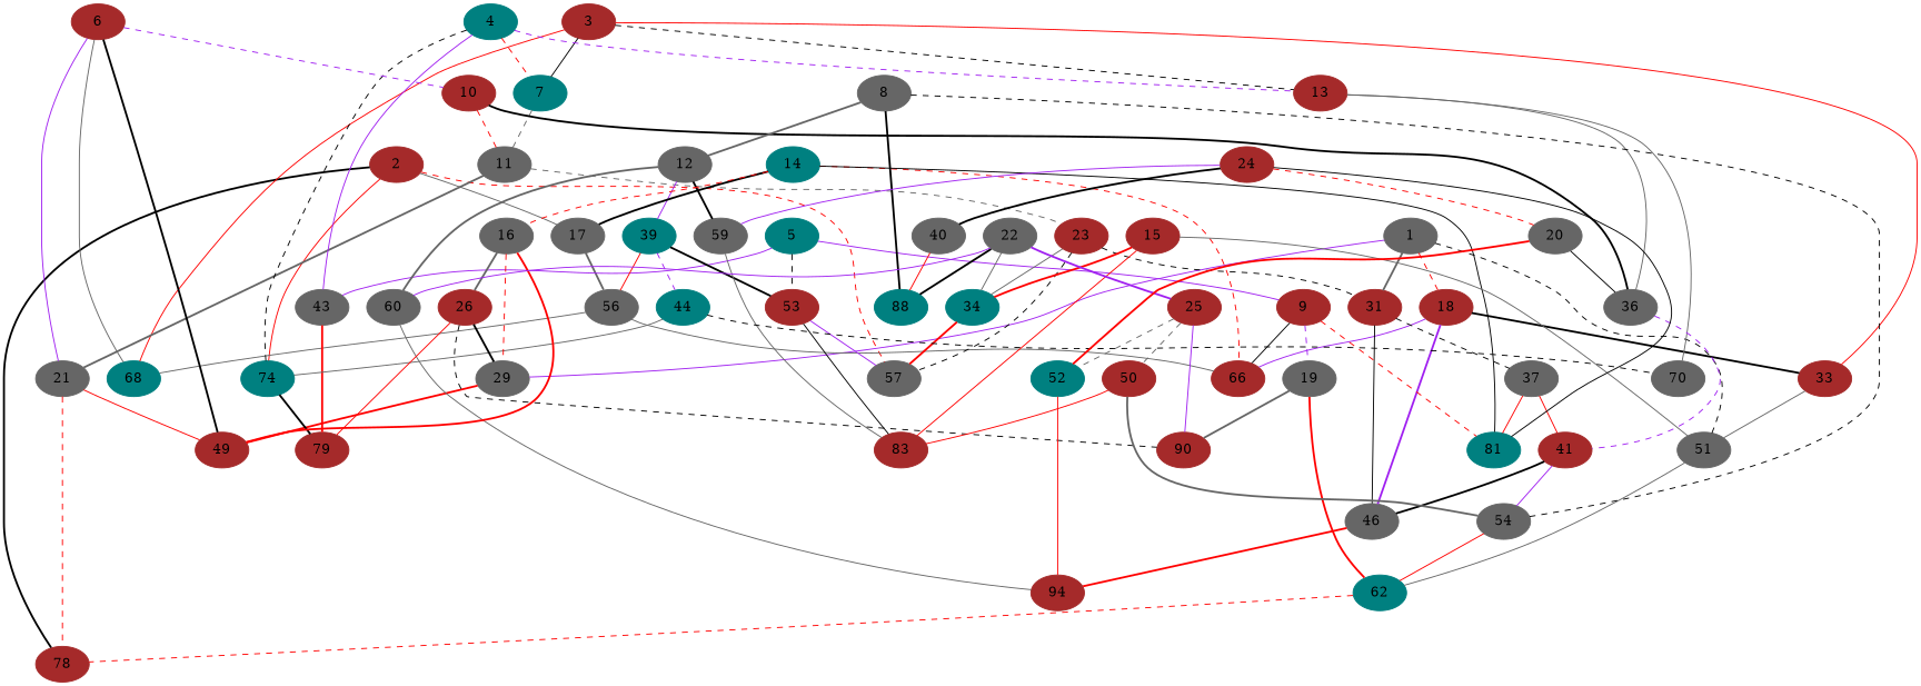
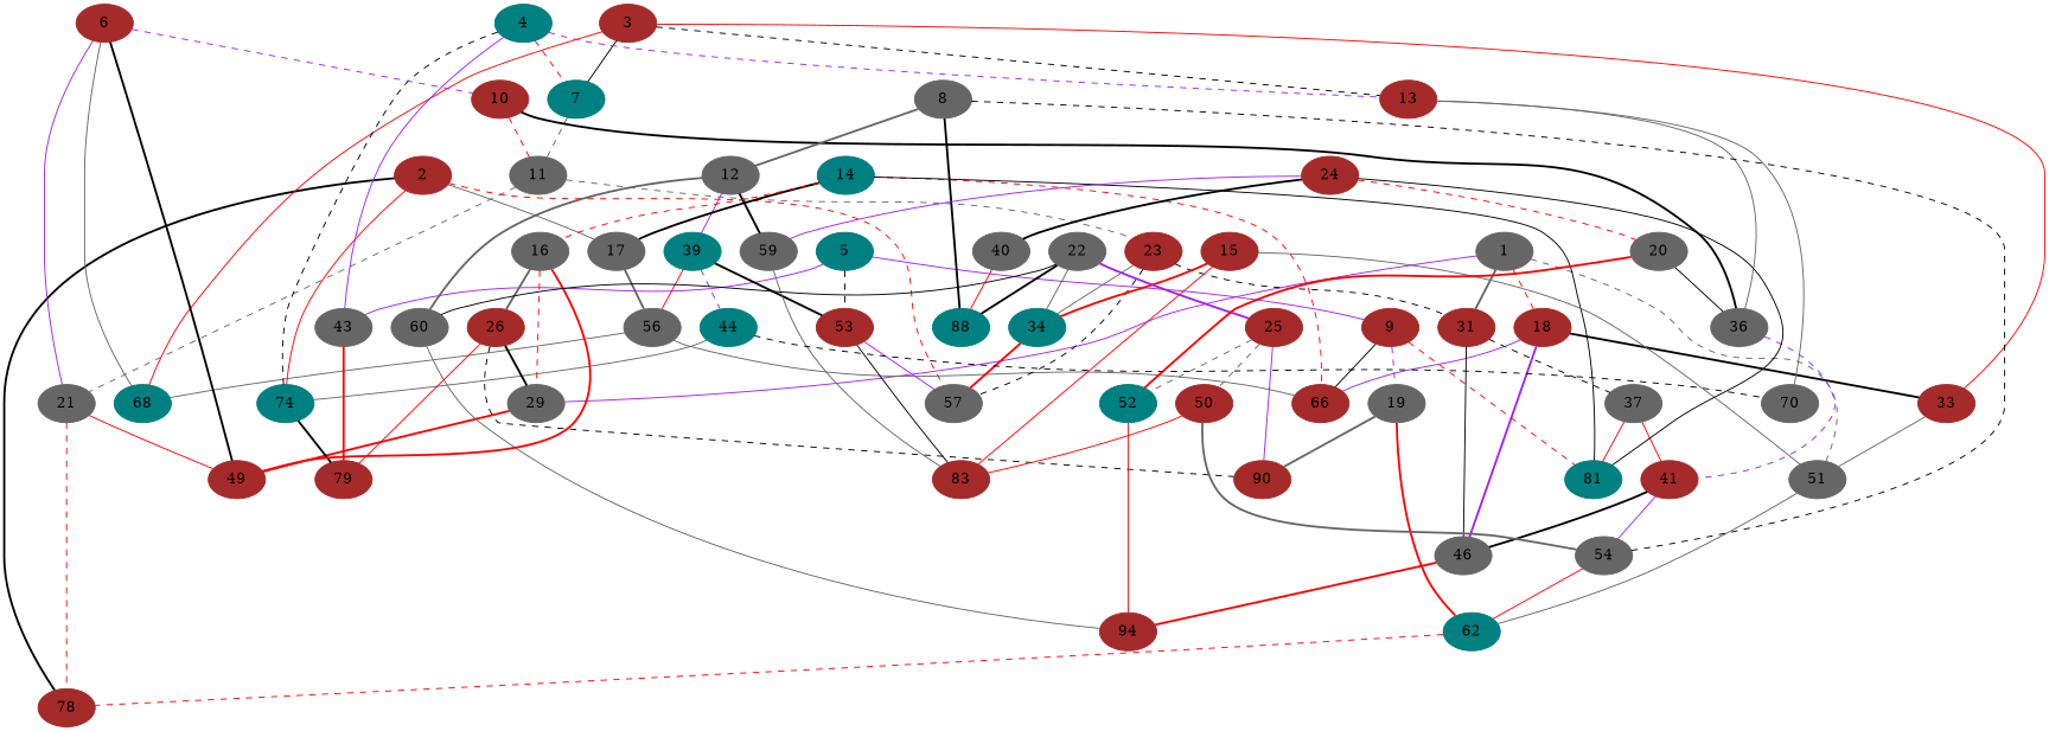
  graph {
    node [color=brown style=filled]
    edge [color=red style=solid]
    1 [color=gray40 super="+20"]
    18 [super="+89"]
    29 [color=gray40 super="+30"]
    31 [super="+71"]
    51 [color=gray40 super="+93"]
    33
    66 [super="+87"]
    46 [color=gray40 super="+86"]
    49 [super="+99"]
    37 [color=gray40]
    62 [color=teal super="+77"]
    2 [super="+38"]
    17 [color=gray40 super="+69"]
    57 [color=gray40 super="+72"]
    74 [color=teal super="+75"]
    78
    56 [color=gray40 super="+63"]
    79
    3 [super="+76"]
    7 [color=teal]
    13 [super="+45"]
    68 [color=teal]
    11 [color=gray40 super="+84"]
    36 [color=gray40 super="+100"]
    70 [color=gray40 super="+91"]
    4 [color=teal super="+82"]
    43 [color=gray40]
    9 [super="+65"]
    19 [color=gray40]
    81 [color=teal super="+95"]
    5 [color=teal]
    53 [super="+85"]
    83 [super="+98"]
    6 [super="+32"]
    10
    21 [color=gray40 super="+47"]
    23 [super="+28"]
    8 [color=gray40 super="+35"]
    12 [color=gray40 super="+64"]
    54 [color=gray40 super="+73"]
    88 [color=teal super="+97"]
    39 [color=teal super="+61"]
    59 [color=gray40]
    60 [color=gray40]
    90
    41 [super="+92"]
    34 [color=teal super="+80"]
    44 [color=teal]
    94
    14 [color=teal super="+58"]
    16 [color=gray40 super="+96"]
    26 [super="+48"]
    15
    22 [color=gray40 super="+67"]
    25 [super="+55"]
    50
    52 [color=teal]
    24 [super="+42"]
    n59 [color=gray40 label=20]
    40 [color=gray40]
    1 -- 18 [style=dashed]
    1 -- 29 [color=purple]
    1 -- 31 [color=gray40 style=bold]
-   1 -- 51 [color=black style=dashed]
+   1 -- 51 [color=gray40 style=dashed]
    18 -- 33 [color=black style=bold]
    18 -- 66 [color=purple]
    18 -- 46 [color=purple style=bold]
    29 -- 49 [style=bold]
    31 -- 46 [color=black]
    31 -- 37 [color=black style=dashed]
    51 -- 62 [color=gray40]
    33 -- 51 [color=gray40]
    46 -- 94 [style=bold]
    37 -- 81
    37 -- 41
    62 -- 78 [style=dashed]
    2 -- 17 [color=gray40]
    2 -- 57 [style=dashed]
    2 -- 74
    2 -- 78 [color=black style=bold]
    17 -- 56 [color=gray40 style=bold]
    74 -- 79 [color=black style=bold]
    56 -- 66 [color=gray40]
    56 -- 68 [color=gray40]
    3 -- 33
    3 -- 7 [color=black]
    3 -- 13 [color=black style=dashed]
    3 -- 68
    7 -- 11 [color=gray40 style=dashed]
    13 -- 36 [color=gray40]
    13 -- 70 [color=gray40]
-   11 -- 21 [color=gray40 style=bold]
+   11 -- 21 [color=gray40 style=dashed]
    11 -- 23 [color=gray40 style=dashed]
    36 -- 41 [color=purple style=dashed]
    4 -- 74 [color=black style=dashed]
    4 -- 7 [style=dashed]
    4 -- 13 [color=purple style=dashed]
    4 -- 43 [color=purple]
    43 -- 79 [style=bold]
    9 -- 66 [color=black]
    9 -- 19 [color=purple style=dashed]
    9 -- 81 [style=dashed]
    19 -- 62 [style=bold]
    19 -- 90 [color=gray40 style=bold]
    5 -- 43 [color=purple]
    5 -- 9 [color=purple]
    5 -- 53 [color=black style=dashed]
    53 -- 57 [color=purple]
    53 -- 83 [color=black]
    6 -- 49 [color=black style=bold]
    6 -- 68 [color=gray40]
    6 -- 10 [color=purple style=dashed]
    6 -- 21 [color=purple]
    10 -- 11 [style=dashed]
    10 -- 36 [color=black style=bold]
    21 -- 49
    21 -- 78 [style=dashed]
    23 -- 31 [color=black style=dashed]
    23 -- 57 [color=black style=dashed]
    23 -- 34 [color=gray40]
    8 -- 12 [color=gray40 style=bold]
    8 -- 54 [color=black style=dashed]
    8 -- 88 [color=black style=bold weight=2]
    12 -- 39 [color=purple]
    12 -- 59 [color=black style=bold]
    12 -- 60 [color=gray40 style=bold]
    54 -- 62
    39 -- 56
    39 -- 53 [color=black style=bold]
    39 -- 44 [color=purple style=dashed]
    59 -- 83 [color=gray40]
    60 -- 94 [color=gray40]
    41 -- 46 [color=black style=bold]
    41 -- 54 [color=purple]
    34 -- 57 [style=bold]
    44 -- 74 [color=gray40]
    44 -- 70 [color=black style=dashed]
    14 -- 66 [style=dashed]
    14 -- 17 [color=black style=bold]
    14 -- 81 [color=black]
    14 -- 16 [style=dashed]
    16 -- 29 [style=dashed]
    16 -- 49 [style=bold]
    16 -- 26 [color=gray40 style=bold]
    26 -- 29 [color=black style=bold]
    26 -- 79
    26 -- 90 [color=black style=dashed]
    15 -- 51 [color=gray40]
    15 -- 83
    15 -- 34 [style=bold]
    22 -- 88 [color=black style=bold]
-   22 -- 60 [color=purple]
+   22 -- 60 [color=black]
    22 -- 34 [color=gray40]
    22 -- 25 [color=purple style=bold]
    25 -- 90 [color=purple]
    25 -- 50 [color=gray40 style=dashed]
    25 -- 52 [color=gray40 style=dashed]
    50 -- 83
    50 -- 54 [color=gray40 style=bold]
    52 -- 94
    24 -- 81 [color=black]
    24 -- 59 [color=purple]
    24 -- n59 [style=dashed]
    24 -- 40 [color=black style=bold]
    n59 -- 36 [color=black]
    n59 -- 52 [style=bold]
    40 -- 88
  }
